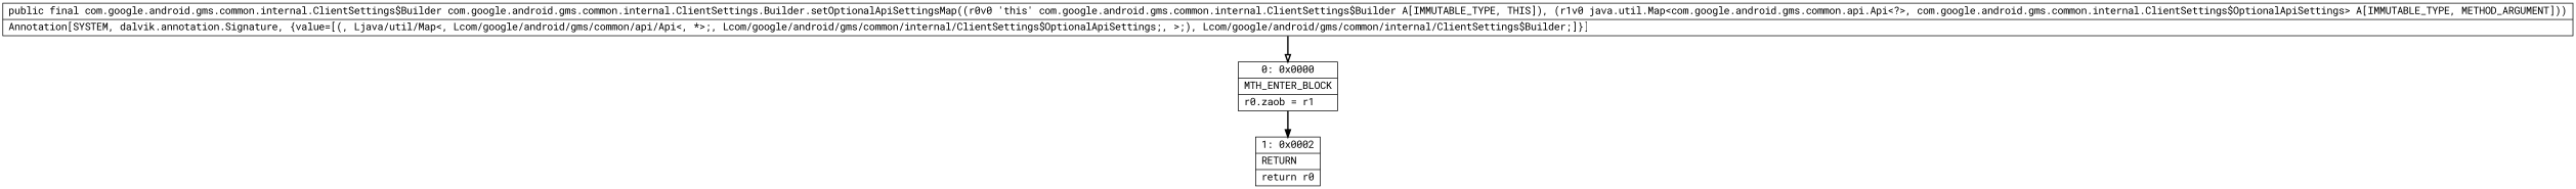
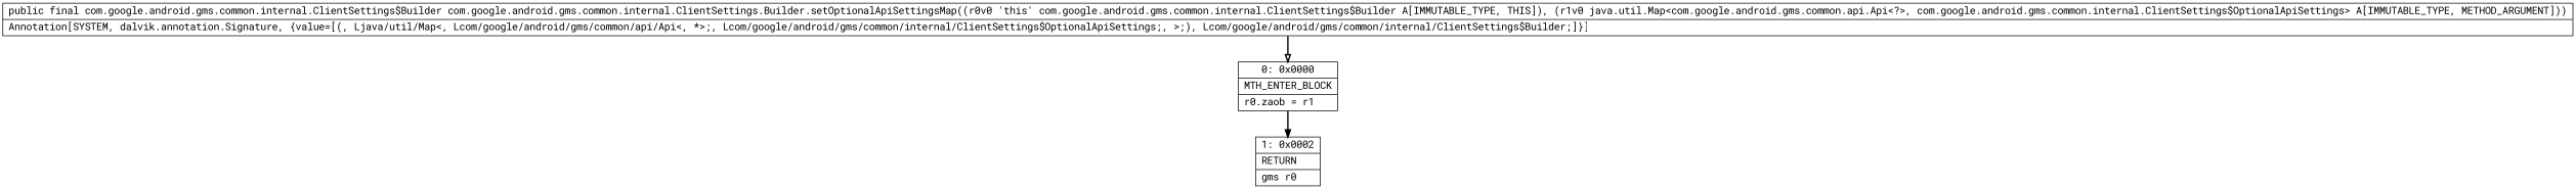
  digraph {
    fontname="Roboto Mono"
    node [shape=record fontname="Roboto Mono"]
    edge [style=bold fontname="Roboto Mono"]
    n1 [label="{0\:\ 0x0000|MTH_ENTER_BLOCK\l|r0.zaob = r1\l}"]
-   n2 [label="{1\:\ 0x0002|RETURN\l|return r0\l}"]
+   n2 [label="{1\:\ 0x0002|RETURN\l|gms r0\l}"]
    n3 [label="{public final com.google.android.gms.common.internal.ClientSettings$Builder com.google.android.gms.common.internal.ClientSettings.Builder.setOptionalApiSettingsMap((r0v0 'this' com.google.android.gms.common.internal.ClientSettings$Builder A[IMMUTABLE_TYPE, THIS]), (r1v0 java.util.Map\<com.google.android.gms.common.api.Api\<?\>, com.google.android.gms.common.internal.ClientSettings$OptionalApiSettings\> A[IMMUTABLE_TYPE, METHOD_ARGUMENT]))  | Annotation[SYSTEM, dalvik.annotation.Signature, \{value=[(, Ljava\/util\/Map\<, Lcom\/google\/android\/gms\/common\/api\/Api\<, *\>;, Lcom\/google\/android\/gms\/common\/internal\/ClientSettings$OptionalApiSettings;, \>;), Lcom\/google\/android\/gms\/common\/internal\/ClientSettings$Builder;]\}]\l}"]
    n1 -> n2 [arrowhead=normal]
    n3 -> n1 [arrowhead=onormal]
  }
